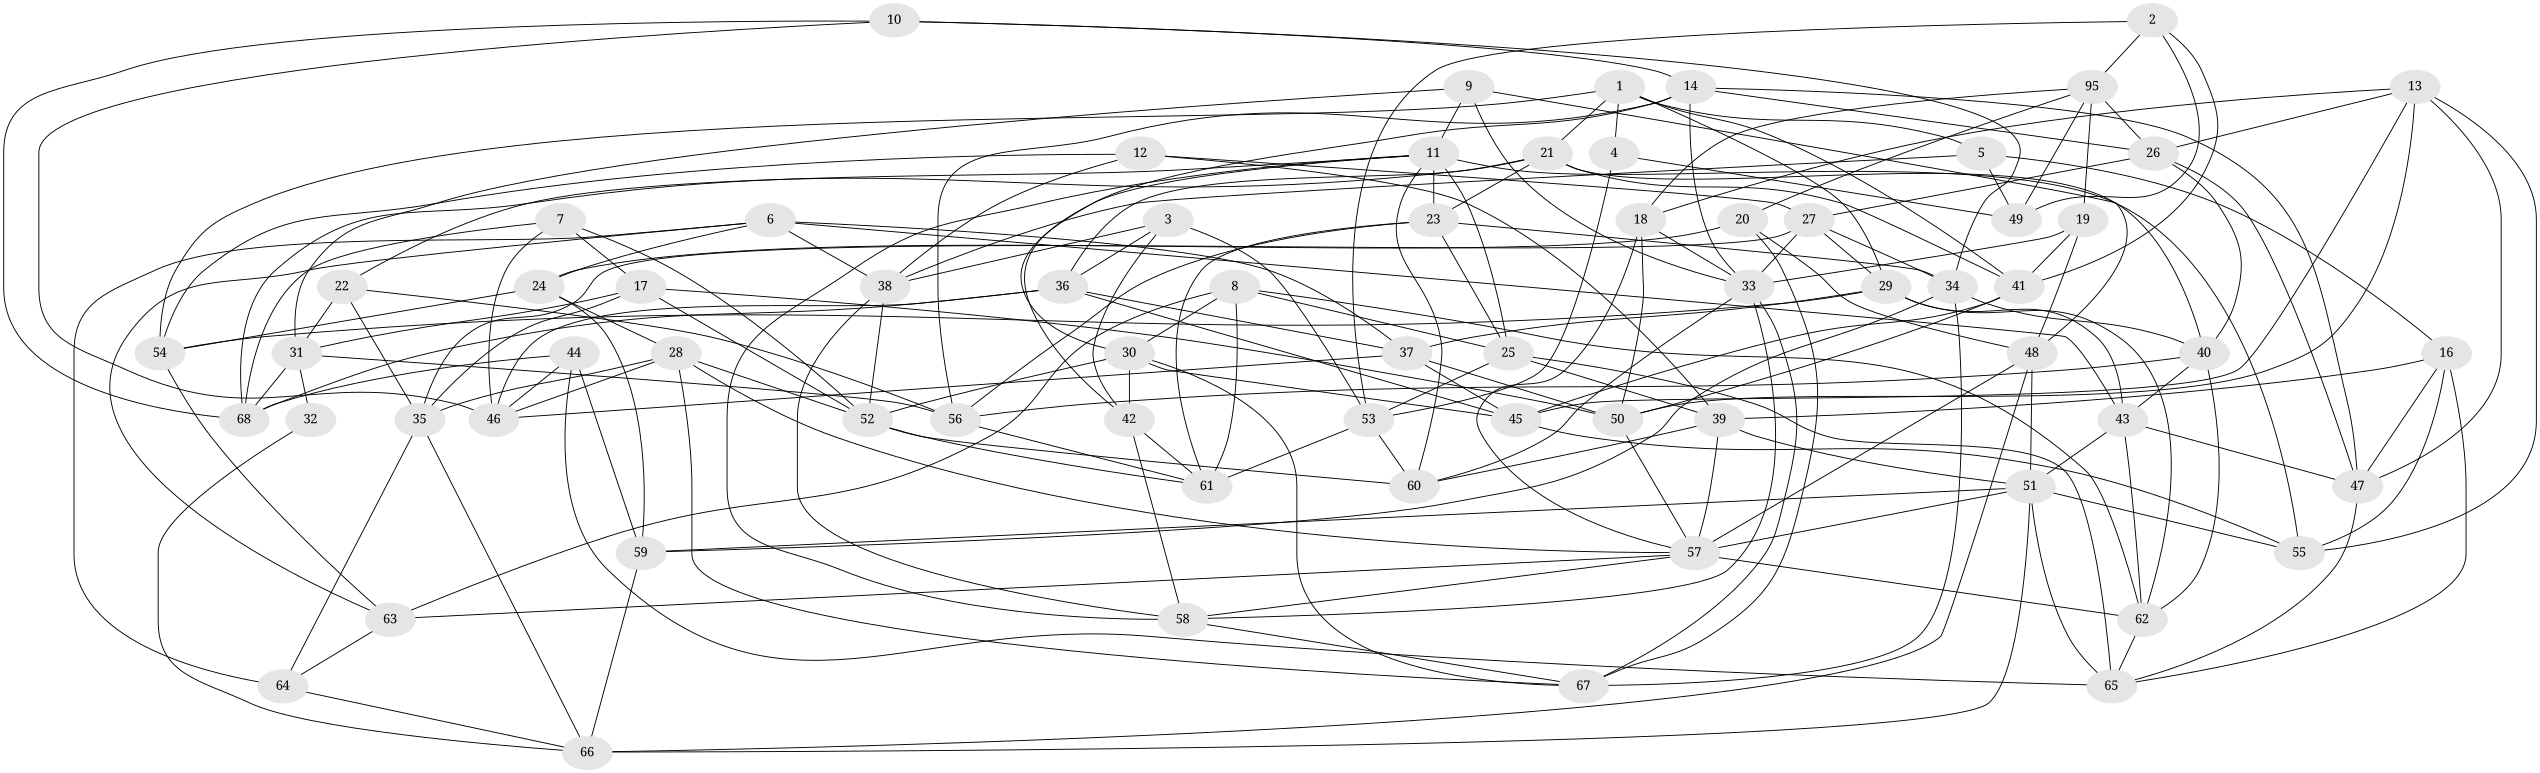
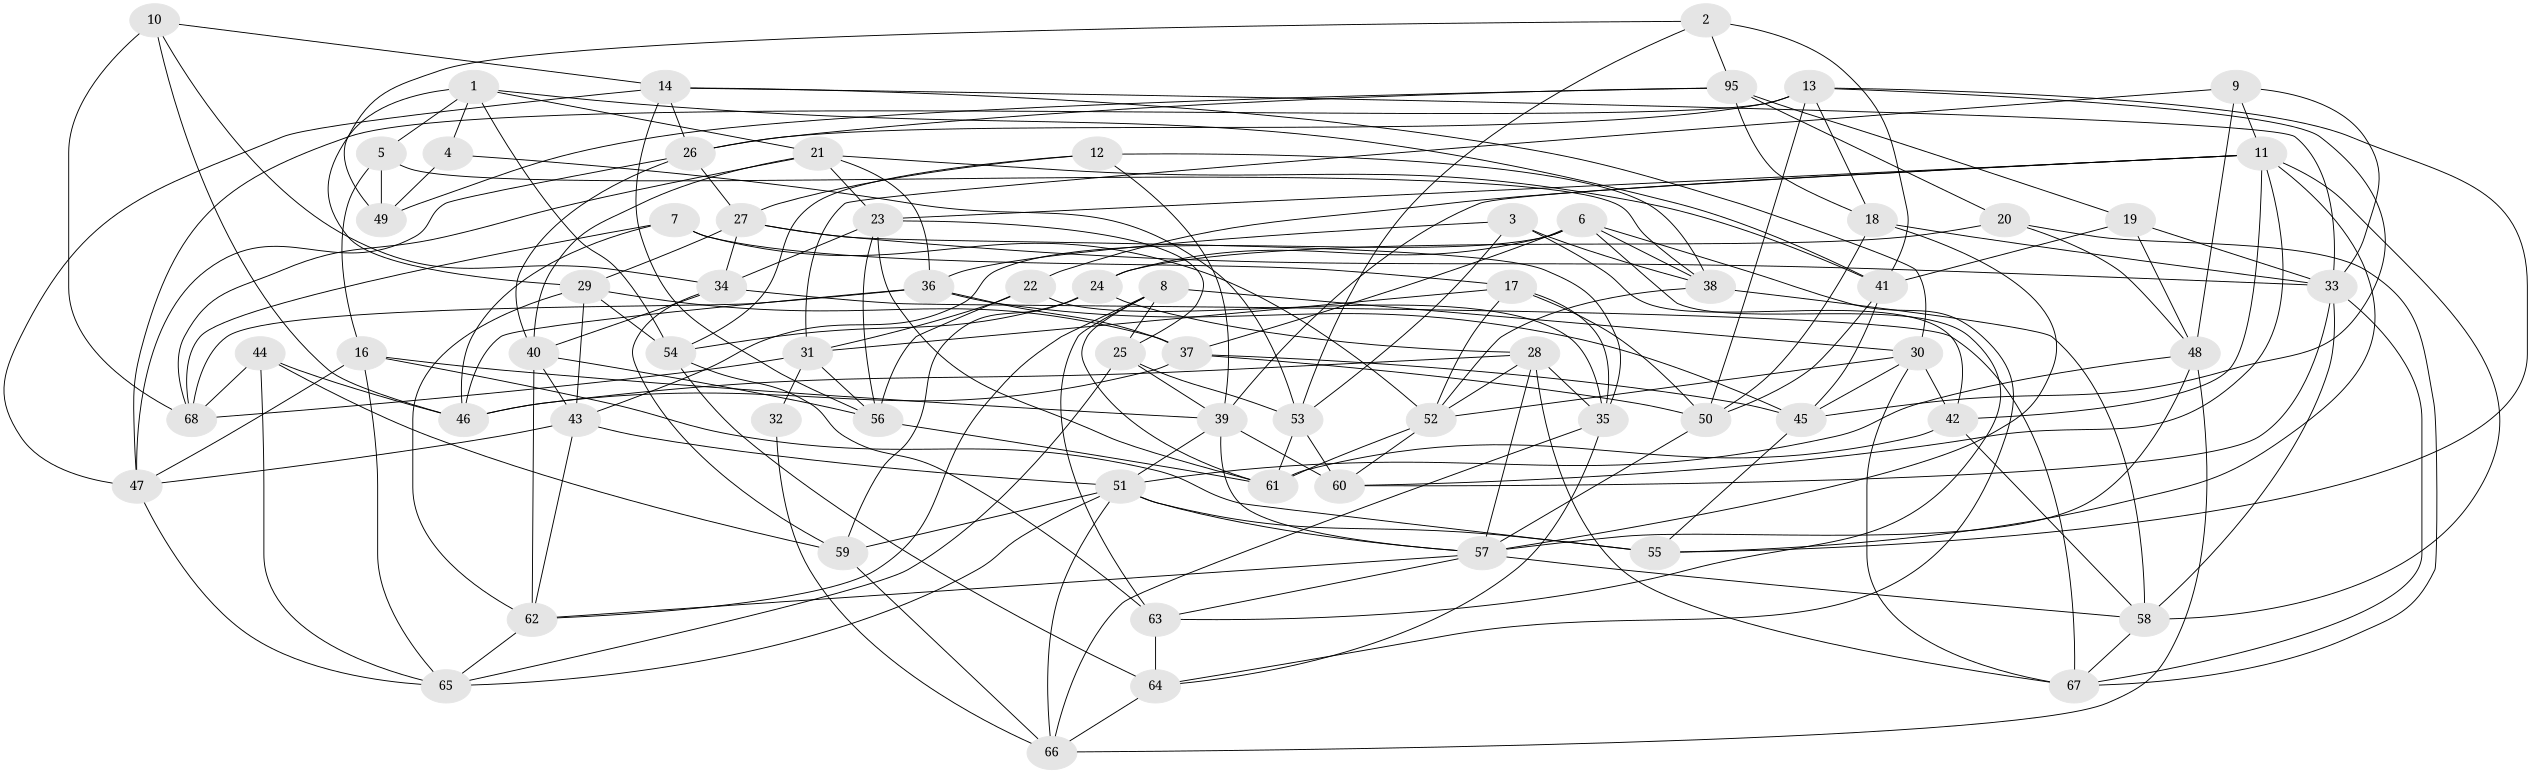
  graph {
    fontname="Noto Serif"
    node [color=gray90 fontname="Noto Serif" style=filled]
    edge [fontname="Noto Serif" weight=1.0]
    1
    4
    5
    21
    29
    41
    54
    49
    53
    38
    16
    36
    68
    23
    40
    37
    43
    62
    45
    50
    63
    64
    2
    n24 [label=95]
    18
    26
    19
    20
    61
    60
    3
    42
    46
    52
    58
    55
    39
    47
    65
    32
    66
    6
    24
    28
    59
    51
    7
    17
    31
    35
    8
    25
    30
    67
    9
    11
    33
    48
    22
    56
    57
    10
    14
    34
    12
    27
    13
    44
    1 -- 4
    1 -- 5
    1 -- 21
    1 -- 29
    1 -- 41
    1 -- 54
    4 -- 49 [weight=2.0]
    4 -- 53
    5 -- 49 [weight=2.0]
    5 -- 38
    5 -- 16
    21 -- 41
    21 -- 36
    21 -- 68
    21 -- 23
    21 -- 40
    29 -- 54
    29 -- 37
    29 -- 43
    29 -- 62
    41 -- 45
    41 -- 50
    54 -- 63
+   54 -- 64
    53 -- 61
    53 -- 60
    38 -- 52
    38 -- 58
    16 -- 55 [weight=2.0]
    16 -- 39
    16 -- 47
    16 -- 65
    36 -- 68
    36 -- 37
    36 -- 45
    36 -- 46
    23 -- 61
    23 -- 25
    23 -- 56
    23 -- 34
    40 -- 43
    40 -- 62
    40 -- 56
    37 -- 45
    37 -- 50
    37 -- 46
    43 -- 62
    43 -- 47
    43 -- 51
    62 -- 65
    45 -- 55
    50 -- 57
    63 -- 64
    64 -- 66
    2 -- 41
    2 -- 49
    2 -- 53
    2 -- n24
    n24 -- 49
    n24 -- 18
    n24 -- 26
    n24 -- 19
    n24 -- 20
    18 -- 50
    18 -- 33 [weight=2.0]
    18 -- 57
    26 -- 40
    26 -- 47
    26 -- 27
    19 -- 41
    19 -- 33
    19 -- 48
    20 -- 24
    20 -- 67
    20 -- 48
    3 -- 53
    3 -- 38
    3 -- 36
    3 -- 42
    42 -- 61
    42 -- 58
    52 -- 61
    52 -- 60
    58 -- 67
    39 -- 60
    39 -- 51
    39 -- 57
    47 -- 65
    32 -- 66
    6 -- 38
    6 -- 37
    6 -- 43
    6 -- 63
    6 -- 64
    6 -- 24
    24 -- 54
    24 -- 28
    24 -- 59 [weight=2.0]
    28 -- 46
    28 -- 52
    28 -- 35
    28 -- 67
    28 -- 57
    59 -- 66
    51 -- 55
    51 -- 65
    51 -- 66
    51 -- 59
    51 -- 57
    7 -- 68
    7 -- 46
    7 -- 52
    7 -- 17
    17 -- 50
    17 -- 52
    17 -- 31 [weight=2.0]
    17 -- 35
    31 -- 68
    31 -- 32 [weight=2.0]
    31 -- 56
    35 -- 64
    35 -- 66
    8 -- 62
    8 -- 63 [weight=2.0]
    8 -- 61
    8 -- 25
    8 -- 30
    25 -- 53
    25 -- 39
    25 -- 65
    30 -- 45
    30 -- 42 [weight=2.0]
    30 -- 52
    30 -- 67
    9 -- 31
    9 -- 11
    9 -- 33
    9 -- 48
    11 -- 23
    11 -- 60
    11 -- 42
    11 -- 58
    11 -- 55
-   11 -- 25
+   11 -- 39
    11 -- 22
    33 -- 60 [weight=2.0]
    33 -- 58
    33 -- 67
    48 -- 66
    48 -- 51
    48 -- 57
    22 -- 31
    22 -- 35
    22 -- 56
    56 -- 61
    57 -- 62
    57 -- 63
    57 -- 58
    10 -- 68
    10 -- 46
    10 -- 14
    10 -- 34
    14 -- 26
    14 -- 47
    14 -- 30
    14 -- 33
    14 -- 56
    34 -- 40
    34 -- 59
    34 -- 67
    12 -- 54
    12 -- 38
    12 -- 39
    12 -- 27
    27 -- 29
    27 -- 35
    27 -- 33
    27 -- 34
    13 -- 45
    13 -- 50
    13 -- 18
    13 -- 26
    13 -- 55
    13 -- 47
    44 -- 68
    44 -- 46
    44 -- 65
    44 -- 59
  }
